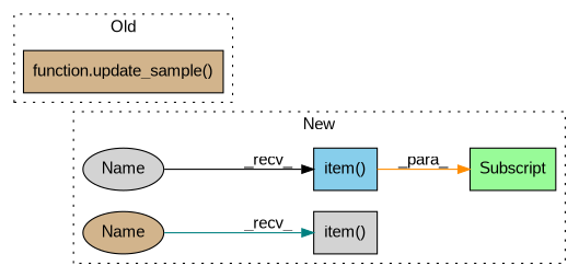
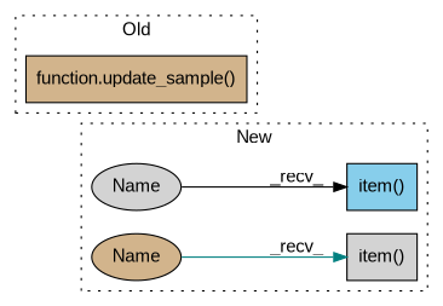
  digraph {
    rankdir=LR
    fontname="Liberation Sans"
    node [a=75 l=9 s=1765 shape=box style=filled fillcolor=lightgrey fontname="Liberation Sans"]
    edge [fontname="Liberation Sans"]
    n1 [label="item()" fillcolor=skyblue]
-   n2 [a=63 l="20,0" label=Subscript s="1755,0" fillcolor=palegreen]
    n3 [label="item()" s=1734]
    n4 [a=87 l=2 label=Name shape=ellipse]
    n5 [a=87 l=2 label=Name s=1734 shape=ellipse fillcolor=tan]
    n6 [l=145 label="function.update_sample()" s=1766 fillcolor=tan]
    subgraph cluster_1 {
      label=New
      style=dotted
      n1
-     n2
      n3
      n4
      n5
    }
    subgraph cluster_2 {
      label=Old
      style=dotted
      n6
    }
-   n1 -> n2 [label=_para_ color=darkorange]
    n4 -> n1 [label=_recv_ color=black]
    n5 -> n3 [label=_recv_ color=teal]
  }
